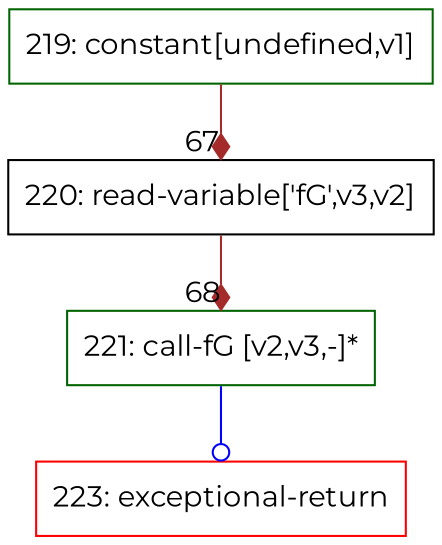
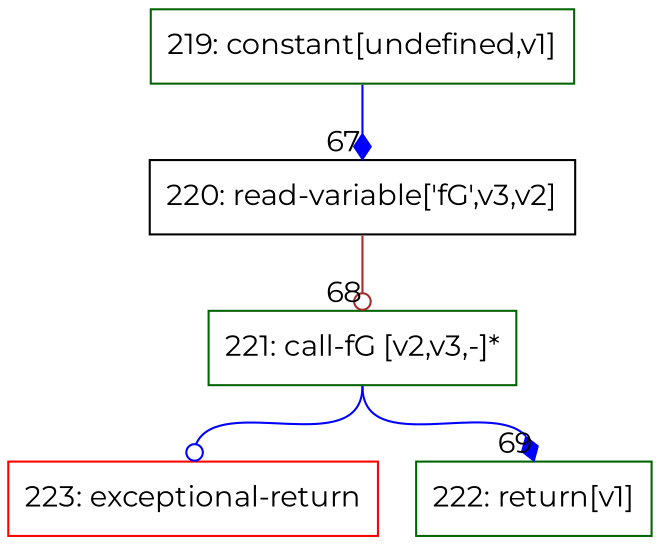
  digraph {
    fontname=Montserrat
    rankdir=TD
    node [color=darkgreen fontname=Montserrat shape=record]
    edge [arrowhead=diamond color=brown fontname=Montserrat headport=n tailport=s]
    n1 [label="{219: constant[undefined,v1]}"]
    n2 [color=black label="{220: read-variable['fG',v3,v2]}"]
    n3 [label="{221: call-fG [v2,v3,-]*}"]
    n4 [color=red label="{223: exceptional-return}"]
-   n1 -> n2 [headlabel="      67"]
-   n2 -> n3 [headlabel="      68"]
+   n5 [label="{222: return[v1]}"]
+   n1 -> n2 [color=blue headlabel="      67"]
+   n2 -> n3 [arrowhead=odot headlabel="      68"]
    n3 -> n4 [arrowhead=odot color=blue]
+   n3 -> n5 [color=blue headlabel="      69"]
  }
